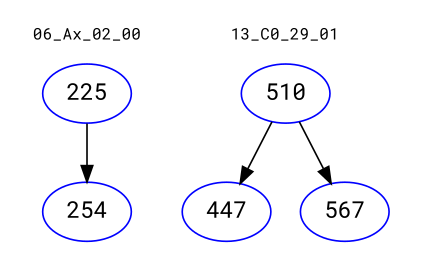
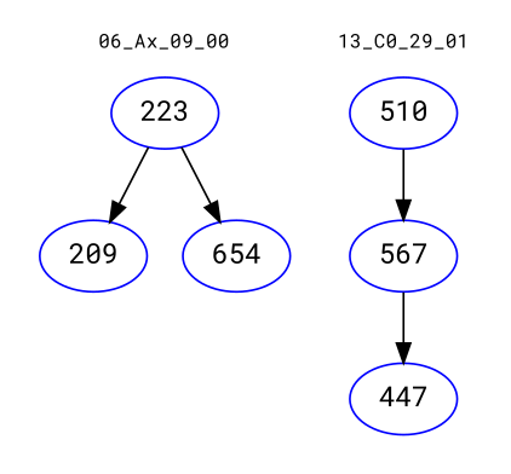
  digraph {
    fontname="Roboto Mono"
    node [color=blue fontname="Roboto Mono"]
    edge [color=black fontname="Roboto Mono"]
-   n1 [label=225]
-   n3 [label=254]
+   n1 [label=223]
+   n2 [label=209]
+   n3 [label=654]
    n4 [label=510]
    n5 [label=447]
    n6 [label=567]
    subgraph cluster_1 {
      color=white
      fontsize=10
-     label="06_Ax_02_00"
+     label="06_Ax_09_00"
      n1
+     n2
      n3
    }
    subgraph cluster_2 {
      color=white
      fontsize=10
      label="13_C0_29_01"
      n4
      n5
      n6
    }
+   n1 -> n2
    n1 -> n3
-   n4 -> n5
+   n6 -> n5
    n4 -> n6
  }
